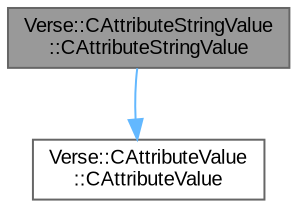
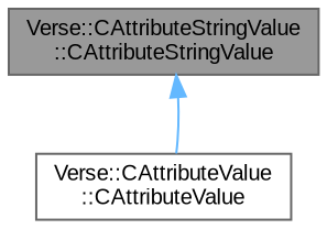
  digraph {
    rankdir=TB
    fontname="Liberation Sans"
    node [fontname="Liberation Sans" fontsize=10 shape=box style=filled]
    n1 [color=gray40 fillcolor=grey60 fontcolor=black height=0.2 label="Verse::CAttributeStringValue\l::CAttributeStringValue" width=0.4]
    n2 [color=grey40 fillcolor=white height=0.2 label="Verse::CAttributeValue\l::CAttributeValue" width=0.4]
-   n1 -> n2 [color=steelblue1 fontname="Liberation Sans" fontsize=10 labelfontname=Helvetica labelfontsize=10 style=solid]
+   n2 -> n1 [color=steelblue1 fontname="Liberation Sans" fontsize=10 labelfontname=Helvetica labelfontsize=10 style=solid]
  }
